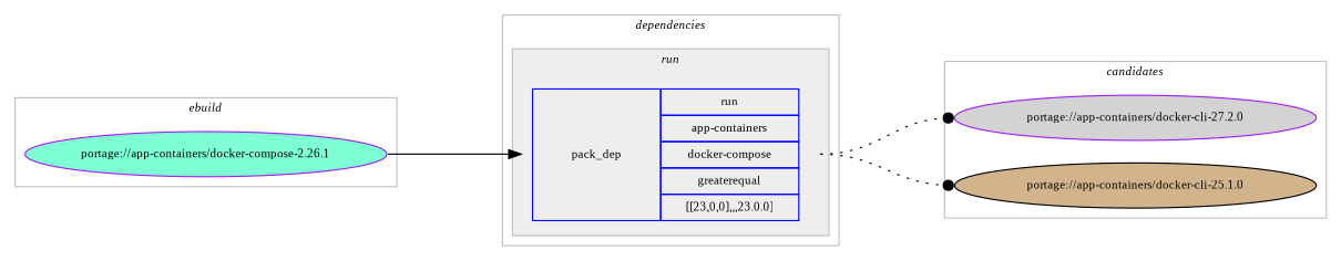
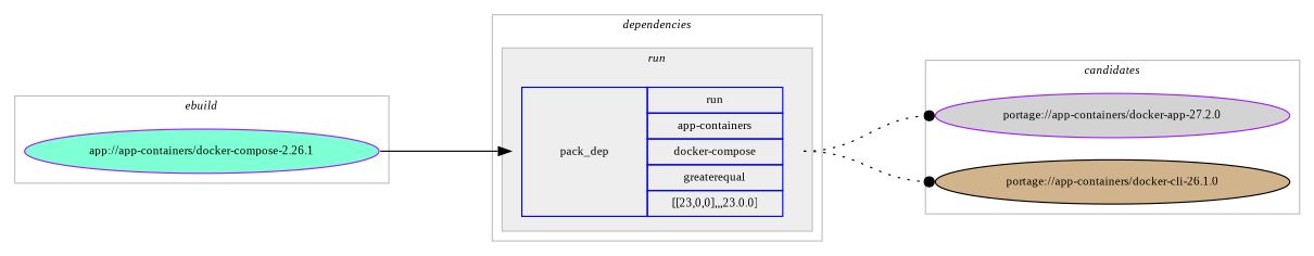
  digraph {
    compound=true
    concentrate=true
    fontname="Liberation Serif"
    fontsize=10
    newrank=true
    rankdir=LR
    ranksep=1.5
    node [color=purple fontname="Liberation Serif" fontsize=10 style=filled]
    edge [arrowhead=dot fontname="Liberation Serif" headport=w style=dotted tailport=e weight=100]
-   n1 [fillcolor=aquamarine label="portage://app-containers/docker-compose-2.26.1" width=4]
+   n1 [fillcolor=aquamarine label="app://app-containers/docker-compose-2.26.1" width=4]
    n2 [color=blue label=<<TABLE BORDER="0" CELLBORDER="1" CELLSPACING="0" CELLPADDING="4" WIDTH="220"><TR><TD ROWSPAN="6" CELLPADDING="30">pack_dep</TD></TR><TR><TD WIDTH="110">run</TD></TR><TR><TD>app-containers</TD></TR><TR><TD>docker-compose</TD></TR><TR><TD>greaterequal</TD></TR><TR><TD>[[23,0,0],,,23.0.0]</TD></TR></TABLE>> shape=none style=""]
-   n3 [fillcolor=lightgrey label="portage://app-containers/docker-cli-27.2.0" width=4]
-   n4 [color=black fillcolor=tan label="portage://app-containers/docker-cli-25.1.0" width=4]
+   n3 [fillcolor=lightgrey label="portage://app-containers/docker-app-27.2.0" width=4]
+   n4 [color=black fillcolor=tan label="portage://app-containers/docker-cli-26.1.0" width=4]
    subgraph cluster_1 {
      color=gray
      label=<<i>ebuild</i>>
      n1
    }
    subgraph cluster_2 {
      color=gray
      label=<<i>dependencies</i>>
      subgraph cluster_3 {
        color=gray
        fillcolor="#eeeeee"
        label=<<i>compile</i>>
        style=filled
      }
      subgraph cluster_4 {
        color=gray
        fillcolor="#eeeeee"
        label=<<i>compile and run</i>>
        style=filled
      }
      subgraph cluster_5 {
        color=gray
        fillcolor="#eeeeee"
        label=<<i>run</i>>
        style=filled
        subgraph sub_6 {
          color=gray
          fillcolor="#eeeeee"
          label=<<i>run</i>>
          style=filled
          n2
        }
      }
    }
    subgraph cluster_7 {
      color=gray
      label=<<i>candidates</i>>
      rank=same
      subgraph sub_8 {
        color=black
        label=<<i>candidates</i>>
        nodesep=1
        rank=same
        n3
        n4
      }
    }
    n1 -> n2 [arrowhead=normal style=solid weight=20]
    n2 -> n3
    n2 -> n4
  }
